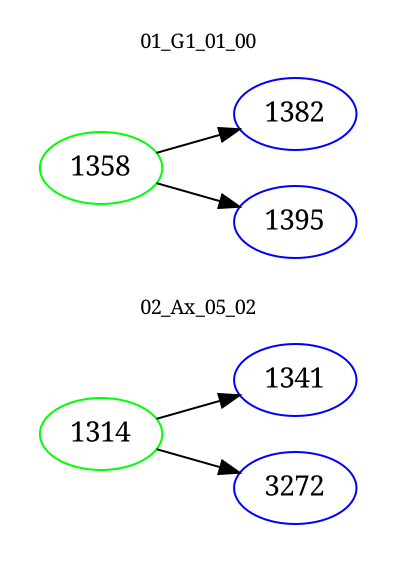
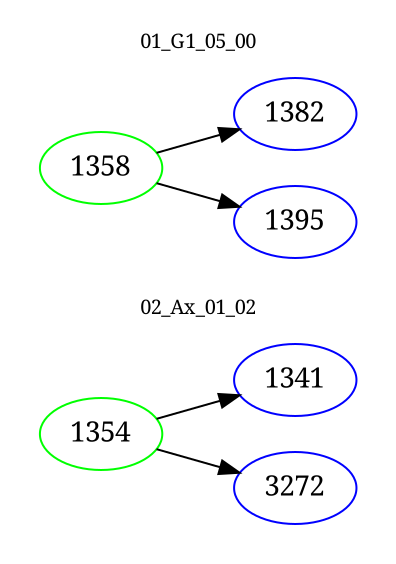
  digraph {
    fontname="Noto Serif"
    rankdir=LR
    node [color=blue fontname="Noto Serif"]
    edge [color=black fontname="Noto Serif"]
-   n1 [color=green label=1314]
+   n1 [color=green label=1354]
    n2 [label=3272]
    n3 [label=1341]
    n4 [color=green label=1358]
    n5 [label=1395]
    n6 [label=1382]
    subgraph cluster_1 {
      color=white
      fontsize=10
-     label="02_Ax_05_02"
+     label="02_Ax_01_02"
      n1
      n2
      n3
    }
    subgraph cluster_2 {
      color=white
      fontsize=10
-     label="01_G1_01_00"
+     label="01_G1_05_00"
      n4
      n5
      n6
    }
    n1 -> n2
    n1 -> n3
    n4 -> n5
    n4 -> n6
  }
